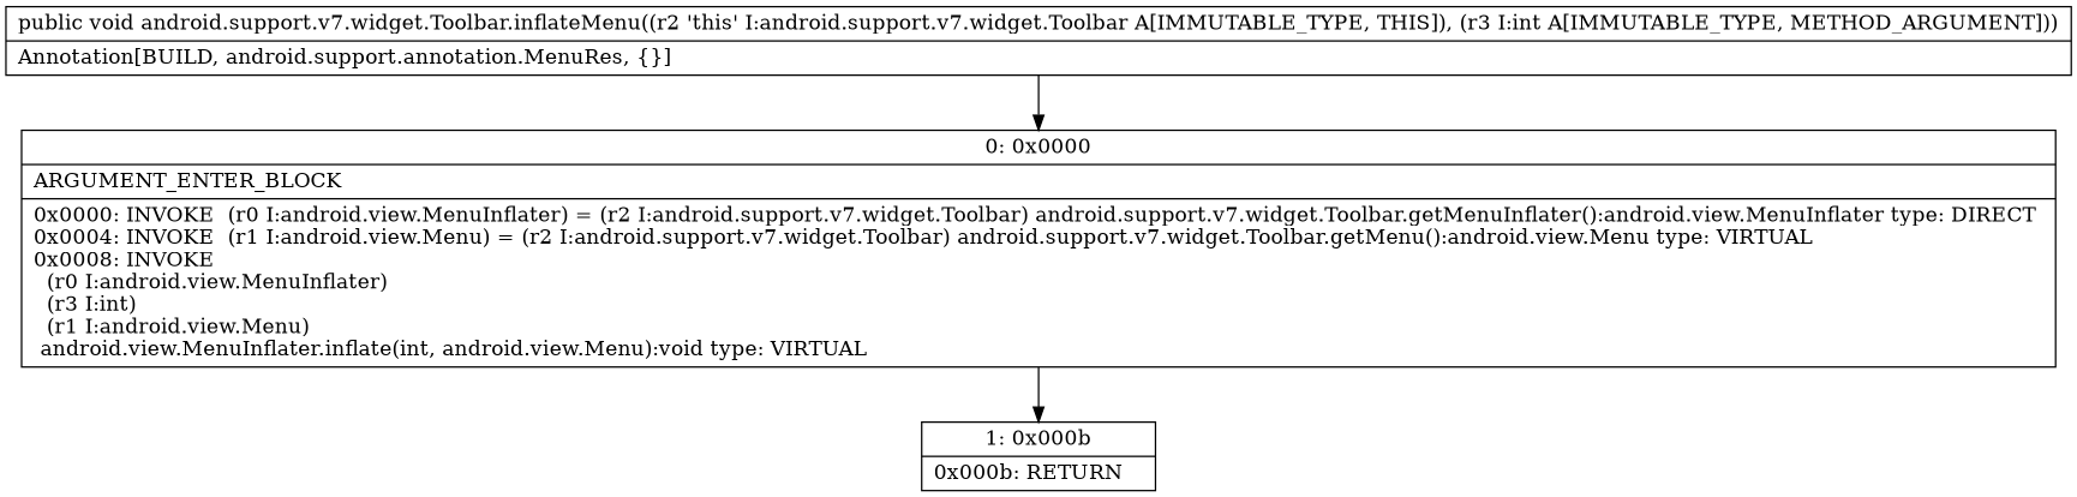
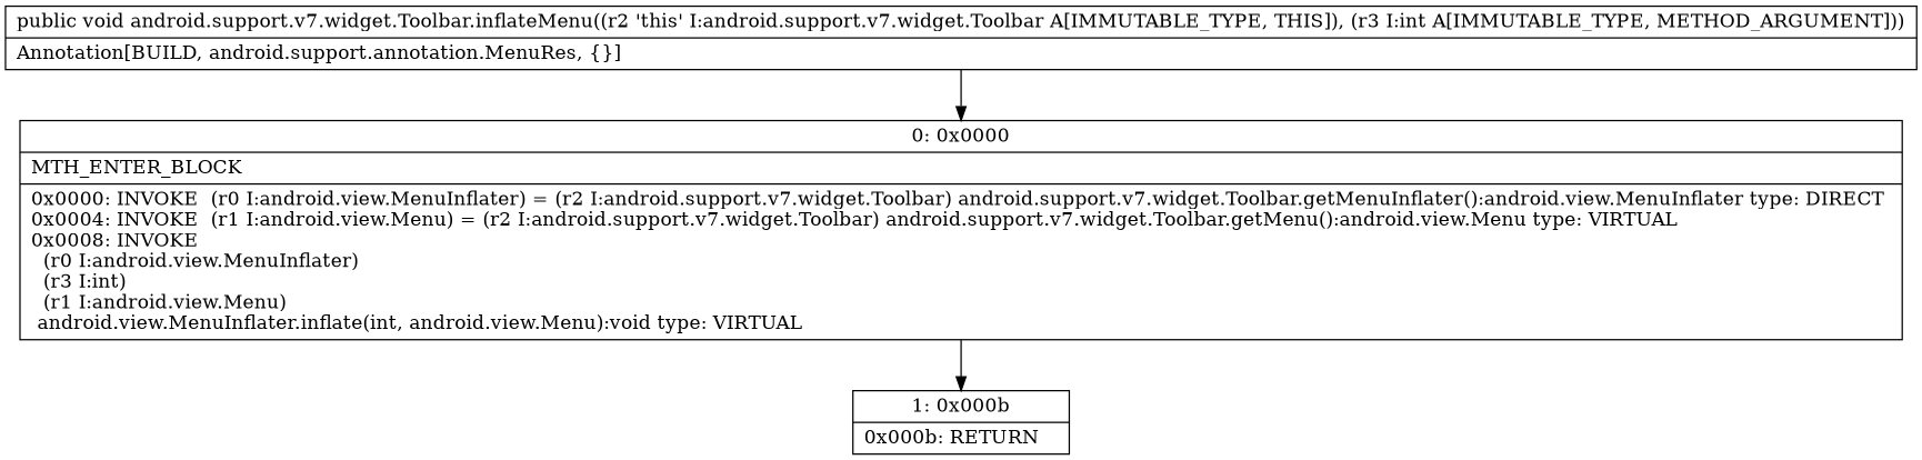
  digraph {
    fontname="DejaVu Serif"
    node [shape=record fontname="DejaVu Serif"]
    edge [fontname="DejaVu Serif"]
-   n1 [label="{0\:\ 0x0000|ARGUMENT_ENTER_BLOCK\l|0x0000: INVOKE  (r0 I:android.view.MenuInflater) = (r2 I:android.support.v7.widget.Toolbar) android.support.v7.widget.Toolbar.getMenuInflater():android.view.MenuInflater type: DIRECT \l0x0004: INVOKE  (r1 I:android.view.Menu) = (r2 I:android.support.v7.widget.Toolbar) android.support.v7.widget.Toolbar.getMenu():android.view.Menu type: VIRTUAL \l0x0008: INVOKE  \l  (r0 I:android.view.MenuInflater)\l  (r3 I:int)\l  (r1 I:android.view.Menu)\l android.view.MenuInflater.inflate(int, android.view.Menu):void type: VIRTUAL \l}"]
+   n1 [label="{0\:\ 0x0000|MTH_ENTER_BLOCK\l|0x0000: INVOKE  (r0 I:android.view.MenuInflater) = (r2 I:android.support.v7.widget.Toolbar) android.support.v7.widget.Toolbar.getMenuInflater():android.view.MenuInflater type: DIRECT \l0x0004: INVOKE  (r1 I:android.view.Menu) = (r2 I:android.support.v7.widget.Toolbar) android.support.v7.widget.Toolbar.getMenu():android.view.Menu type: VIRTUAL \l0x0008: INVOKE  \l  (r0 I:android.view.MenuInflater)\l  (r3 I:int)\l  (r1 I:android.view.Menu)\l android.view.MenuInflater.inflate(int, android.view.Menu):void type: VIRTUAL \l}"]
    n2 [label="{1\:\ 0x000b|0x000b: RETURN   \l}"]
    n3 [label="{public void android.support.v7.widget.Toolbar.inflateMenu((r2 'this' I:android.support.v7.widget.Toolbar A[IMMUTABLE_TYPE, THIS]), (r3 I:int A[IMMUTABLE_TYPE, METHOD_ARGUMENT]))  | Annotation[BUILD, android.support.annotation.MenuRes, \{\}]\l}"]
    n1 -> n2
    n3 -> n1
  }
